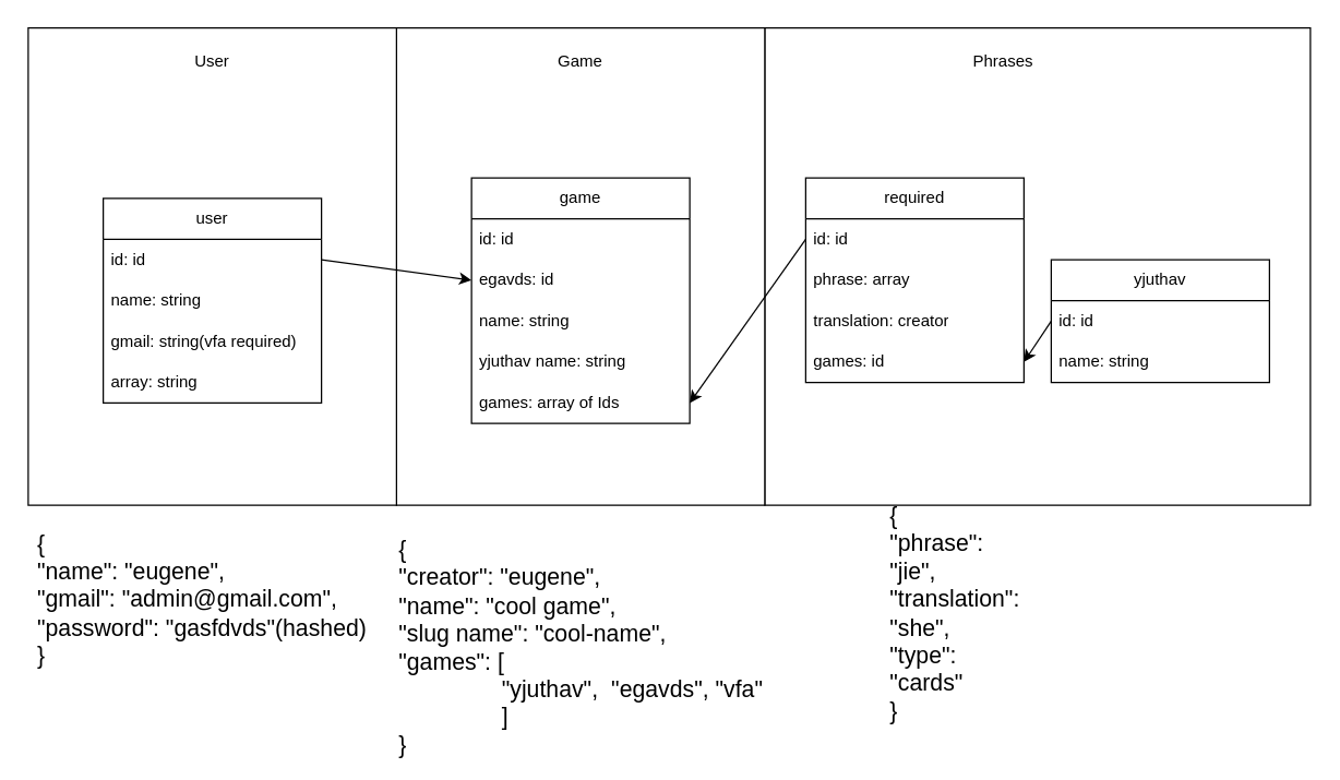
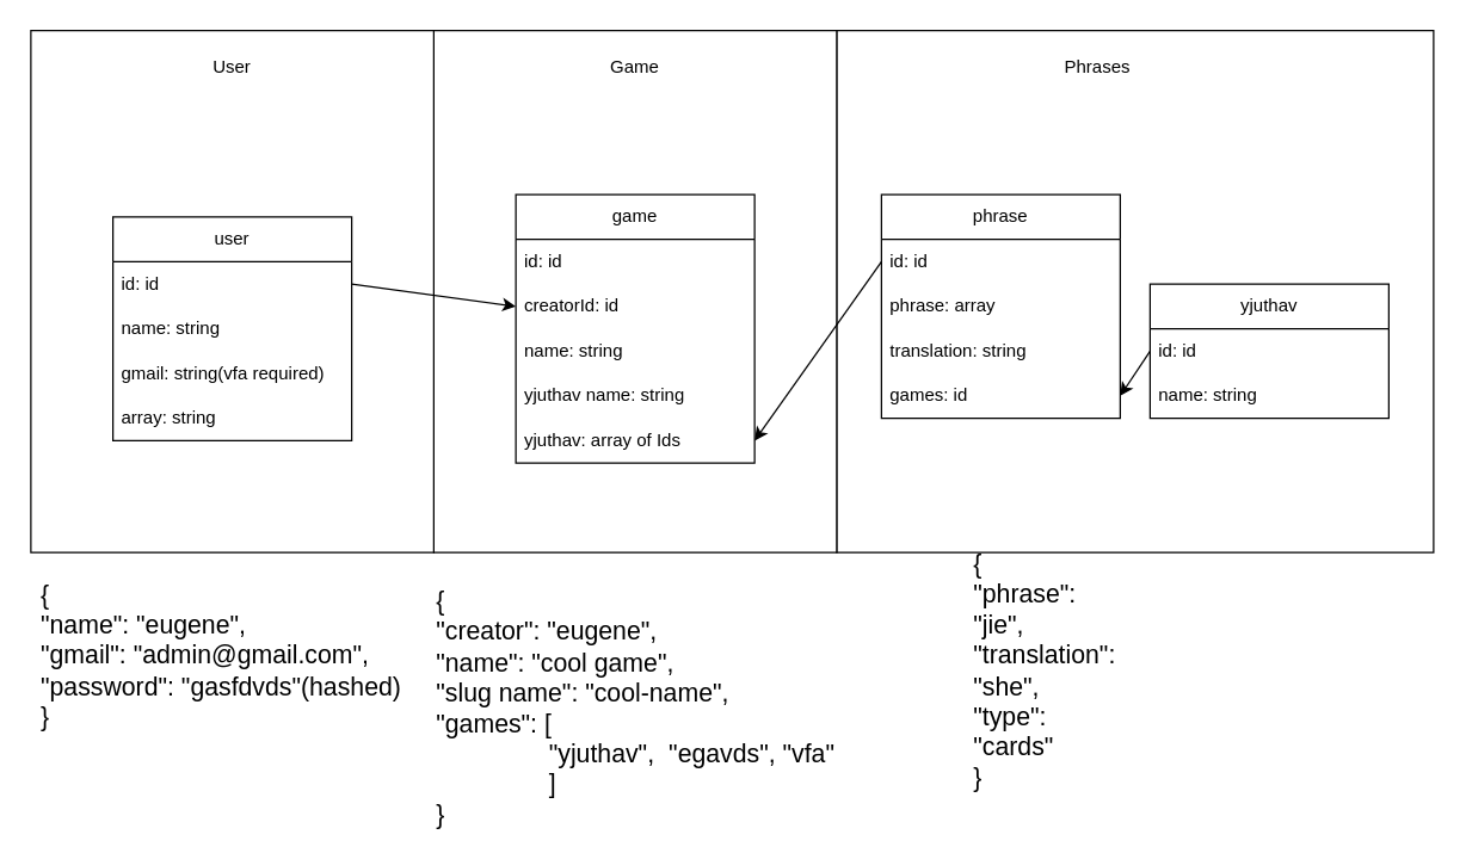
  <mxCell id="0" />
  <mxCell id="1" parent="0" />
  <mxCell id="2" value="" style="rounded=0;whiteSpace=wrap;html=1;" vertex="1" parent="1"><mxGeometry x="560" y="20" width="400" height="350" as="geometry" /></mxCell>
  <mxCell id="3" value="" style="rounded=0;whiteSpace=wrap;html=1;" vertex="1" parent="1"><mxGeometry x="290" y="20" width="270" height="350" as="geometry" /></mxCell>
  <mxCell id="4" value="" style="rounded=0;whiteSpace=wrap;html=1;" vertex="1" parent="1"><mxGeometry x="20" y="20" width="270" height="350" as="geometry" /></mxCell>
  <mxCell id="5" value="game" style="swimlane;fontStyle=0;childLayout=stackLayout;horizontal=1;startSize=30;horizontalStack=0;resizeParent=1;resizeParentMax=0;resizeLast=0;collapsible=1;marginBottom=0;whiteSpace=wrap;html=1;" vertex="1" parent="1"><mxGeometry x="345" y="130" width="160" height="180" as="geometry" /></mxCell>
  <mxCell id="6" value="id: id" style="text;strokeColor=none;fillColor=none;align=left;verticalAlign=middle;spacingLeft=4;spacingRight=4;overflow=hidden;points=[[0,0.5],[1,0.5]];portConstraint=eastwest;rotatable=0;whiteSpace=wrap;html=1;" vertex="1" parent="5"><mxGeometry y="30" width="160" height="30" as="geometry" /></mxCell>
- <mxCell id="7" value="egavds: id" style="text;strokeColor=none;fillColor=none;align=left;verticalAlign=middle;spacingLeft=4;spacingRight=4;overflow=hidden;points=[[0,0.5],[1,0.5]];portConstraint=eastwest;rotatable=0;whiteSpace=wrap;html=1;" vertex="1" parent="5"><mxGeometry y="60" width="160" height="30" as="geometry" /></mxCell>
+ <mxCell id="7" value="creatorId: id" style="text;strokeColor=none;fillColor=none;align=left;verticalAlign=middle;spacingLeft=4;spacingRight=4;overflow=hidden;points=[[0,0.5],[1,0.5]];portConstraint=eastwest;rotatable=0;whiteSpace=wrap;html=1;" vertex="1" parent="5"><mxGeometry y="60" width="160" height="30" as="geometry" /></mxCell>
  <mxCell id="8" value="name: string" style="text;strokeColor=none;fillColor=none;align=left;verticalAlign=middle;spacingLeft=4;spacingRight=4;overflow=hidden;points=[[0,0.5],[1,0.5]];portConstraint=eastwest;rotatable=0;whiteSpace=wrap;html=1;" vertex="1" parent="5"><mxGeometry y="90" width="160" height="30" as="geometry" /></mxCell>
  <mxCell id="9" value="yjuthav name: string" style="text;strokeColor=none;fillColor=none;align=left;verticalAlign=middle;spacingLeft=4;spacingRight=4;overflow=hidden;points=[[0,0.5],[1,0.5]];portConstraint=eastwest;rotatable=0;whiteSpace=wrap;html=1;" vertex="1" parent="5"><mxGeometry y="120" width="160" height="30" as="geometry" /></mxCell>
- <mxCell id="10" value="games: array of Ids" style="text;strokeColor=none;fillColor=none;align=left;verticalAlign=middle;spacingLeft=4;spacingRight=4;overflow=hidden;points=[[0,0.5],[1,0.5]];portConstraint=eastwest;rotatable=0;whiteSpace=wrap;html=1;" vertex="1" parent="5"><mxGeometry y="150" width="160" height="30" as="geometry" /></mxCell>
- <mxCell id="11" value="required" style="swimlane;fontStyle=0;childLayout=stackLayout;horizontal=1;startSize=30;horizontalStack=0;resizeParent=1;resizeParentMax=0;resizeLast=0;collapsible=1;marginBottom=0;whiteSpace=wrap;html=1;" vertex="1" parent="1"><mxGeometry x="590" y="130" width="160" height="150" as="geometry" /></mxCell>
+ <mxCell id="10" value="yjuthav: array of Ids" style="text;strokeColor=none;fillColor=none;align=left;verticalAlign=middle;spacingLeft=4;spacingRight=4;overflow=hidden;points=[[0,0.5],[1,0.5]];portConstraint=eastwest;rotatable=0;whiteSpace=wrap;html=1;" vertex="1" parent="5"><mxGeometry y="150" width="160" height="30" as="geometry" /></mxCell>
+ <mxCell id="11" value="phrase" style="swimlane;fontStyle=0;childLayout=stackLayout;horizontal=1;startSize=30;horizontalStack=0;resizeParent=1;resizeParentMax=0;resizeLast=0;collapsible=1;marginBottom=0;whiteSpace=wrap;html=1;" vertex="1" parent="1"><mxGeometry x="590" y="130" width="160" height="150" as="geometry" /></mxCell>
  <mxCell id="12" value="id: id" style="text;strokeColor=none;fillColor=none;align=left;verticalAlign=middle;spacingLeft=4;spacingRight=4;overflow=hidden;points=[[0,0.5],[1,0.5]];portConstraint=eastwest;rotatable=0;whiteSpace=wrap;html=1;" vertex="1" parent="11"><mxGeometry y="30" width="160" height="30" as="geometry" /></mxCell>
  <mxCell id="13" value="phrase: array" style="text;strokeColor=none;fillColor=none;align=left;verticalAlign=middle;spacingLeft=4;spacingRight=4;overflow=hidden;points=[[0,0.5],[1,0.5]];portConstraint=eastwest;rotatable=0;whiteSpace=wrap;html=1;" vertex="1" parent="11"><mxGeometry y="60" width="160" height="30" as="geometry" /></mxCell>
- <mxCell id="14" value="translation: creator" style="text;strokeColor=none;fillColor=none;align=left;verticalAlign=middle;spacingLeft=4;spacingRight=4;overflow=hidden;points=[[0,0.5],[1,0.5]];portConstraint=eastwest;rotatable=0;whiteSpace=wrap;html=1;" vertex="1" parent="11"><mxGeometry y="90" width="160" height="30" as="geometry" /></mxCell>
+ <mxCell id="14" value="translation: string" style="text;strokeColor=none;fillColor=none;align=left;verticalAlign=middle;spacingLeft=4;spacingRight=4;overflow=hidden;points=[[0,0.5],[1,0.5]];portConstraint=eastwest;rotatable=0;whiteSpace=wrap;html=1;" vertex="1" parent="11"><mxGeometry y="90" width="160" height="30" as="geometry" /></mxCell>
  <mxCell id="15" value="games: id" style="text;strokeColor=none;fillColor=none;align=left;verticalAlign=middle;spacingLeft=4;spacingRight=4;overflow=hidden;points=[[0,0.5],[1,0.5]];portConstraint=eastwest;rotatable=0;whiteSpace=wrap;html=1;" vertex="1" parent="11"><mxGeometry y="120" width="160" height="30" as="geometry" /></mxCell>
  <mxCell id="16" value="" style="endArrow=classic;html=1;rounded=0;exitX=0;exitY=0.5;exitDx=0;exitDy=0;entryX=1;entryY=0.5;entryDx=0;entryDy=0;" edge="1" parent="1" source="12" target="10"><mxGeometry width="50" height="50" relative="1" as="geometry"><mxPoint x="350" y="310" as="sourcePoint" /><mxPoint x="400" y="260" as="targetPoint" /></mxGeometry></mxCell>
  <mxCell id="17" value="user" style="swimlane;fontStyle=0;childLayout=stackLayout;horizontal=1;startSize=30;horizontalStack=0;resizeParent=1;resizeParentMax=0;resizeLast=0;collapsible=1;marginBottom=0;whiteSpace=wrap;html=1;" vertex="1" parent="1"><mxGeometry x="75" y="145" width="160" height="150" as="geometry" /></mxCell>
  <mxCell id="18" value="id: id" style="text;strokeColor=none;fillColor=none;align=left;verticalAlign=middle;spacingLeft=4;spacingRight=4;overflow=hidden;points=[[0,0.5],[1,0.5]];portConstraint=eastwest;rotatable=0;whiteSpace=wrap;html=1;" vertex="1" parent="17"><mxGeometry y="30" width="160" height="30" as="geometry" /></mxCell>
  <mxCell id="19" value="name: string" style="text;strokeColor=none;fillColor=none;align=left;verticalAlign=middle;spacingLeft=4;spacingRight=4;overflow=hidden;points=[[0,0.5],[1,0.5]];portConstraint=eastwest;rotatable=0;whiteSpace=wrap;html=1;" vertex="1" parent="17"><mxGeometry y="60" width="160" height="30" as="geometry" /></mxCell>
  <mxCell id="20" value="gmail: string(vfa required)" style="text;strokeColor=none;fillColor=none;align=left;verticalAlign=middle;spacingLeft=4;spacingRight=4;overflow=hidden;points=[[0,0.5],[1,0.5]];portConstraint=eastwest;rotatable=0;whiteSpace=wrap;html=1;" vertex="1" parent="17"><mxGeometry y="90" width="160" height="30" as="geometry" /></mxCell>
  <mxCell id="21" value="array: string" style="text;strokeColor=none;fillColor=none;align=left;verticalAlign=middle;spacingLeft=4;spacingRight=4;overflow=hidden;points=[[0,0.5],[1,0.5]];portConstraint=eastwest;rotatable=0;whiteSpace=wrap;html=1;" vertex="1" parent="17"><mxGeometry y="120" width="160" height="30" as="geometry" /></mxCell>
  <mxCell id="22" value="yjuthav" style="swimlane;fontStyle=0;childLayout=stackLayout;horizontal=1;startSize=30;horizontalStack=0;resizeParent=1;resizeParentMax=0;resizeLast=0;collapsible=1;marginBottom=0;whiteSpace=wrap;html=1;" vertex="1" parent="1"><mxGeometry x="770" y="190" width="160" height="90" as="geometry" /></mxCell>
  <mxCell id="23" value="id: id" style="text;strokeColor=none;fillColor=none;align=left;verticalAlign=middle;spacingLeft=4;spacingRight=4;overflow=hidden;points=[[0,0.5],[1,0.5]];portConstraint=eastwest;rotatable=0;whiteSpace=wrap;html=1;" vertex="1" parent="22"><mxGeometry y="30" width="160" height="30" as="geometry" /></mxCell>
  <mxCell id="24" value="name: string" style="text;strokeColor=none;fillColor=none;align=left;verticalAlign=middle;spacingLeft=4;spacingRight=4;overflow=hidden;points=[[0,0.5],[1,0.5]];portConstraint=eastwest;rotatable=0;whiteSpace=wrap;html=1;" vertex="1" parent="22"><mxGeometry y="60" width="160" height="30" as="geometry" /></mxCell>
  <mxCell id="25" value="" style="endArrow=classic;html=1;rounded=0;exitX=1;exitY=0.5;exitDx=0;exitDy=0;entryX=0;entryY=0.5;entryDx=0;entryDy=0;" edge="1" parent="1" source="18" target="7"><mxGeometry width="50" height="50" relative="1" as="geometry"><mxPoint x="420" y="270" as="sourcePoint" /><mxPoint x="470" y="220" as="targetPoint" /></mxGeometry></mxCell>
  <mxCell id="26" value="" style="endArrow=classic;html=1;rounded=0;exitX=0;exitY=0.5;exitDx=0;exitDy=0;entryX=1;entryY=0.5;entryDx=0;entryDy=0;" edge="1" parent="1" source="23" target="15"><mxGeometry width="50" height="50" relative="1" as="geometry"><mxPoint x="600" y="185" as="sourcePoint" /><mxPoint x="515" y="305" as="targetPoint" /></mxGeometry></mxCell>
  <mxCell id="27" value="User" style="text;html=1;align=center;verticalAlign=middle;whiteSpace=wrap;rounded=0;" vertex="1" parent="1"><mxGeometry x="125" y="30" width="60" height="30" as="geometry" /></mxCell>
  <mxCell id="28" value="Game" style="text;html=1;align=center;verticalAlign=middle;whiteSpace=wrap;rounded=0;" vertex="1" parent="1"><mxGeometry x="395" y="30" width="60" height="30" as="geometry" /></mxCell>
  <mxCell id="29" value="Phrases" style="text;html=1;align=center;verticalAlign=middle;whiteSpace=wrap;rounded=0;" vertex="1" parent="1"><mxGeometry x="705" y="30" width="60" height="30" as="geometry" /></mxCell>
  <mxCell id="30" value="{&lt;div style=&quot;font-size: 17px;&quot;&gt;&lt;div style=&quot;font-size: 17px;&quot;&gt;&quot;creator&quot;: &quot;eugene&quot;,&lt;/div&gt;&lt;div style=&quot;font-size: 17px;&quot;&gt;&lt;span style=&quot;background-color: initial; font-size: 17px;&quot;&gt;&quot;name&quot;: &quot;cool game&quot;,&lt;/span&gt;&lt;/div&gt;&lt;div style=&quot;font-size: 17px;&quot;&gt;&lt;span style=&quot;background-color: initial; font-size: 17px;&quot;&gt;&quot;slug name&quot;: &quot;cool-name&quot;,&lt;/span&gt;&lt;/div&gt;&lt;div style=&quot;font-size: 17px;&quot;&gt;&lt;span style=&quot;background-color: initial; font-size: 17px;&quot;&gt;&quot;games&quot;: [&lt;/span&gt;&lt;/div&gt;&lt;div style=&quot;font-size: 17px;&quot;&gt;&lt;span style=&quot;background-color: initial; font-size: 17px;&quot;&gt;&lt;span style=&quot;white-space: pre; font-size: 17px;&quot;&gt;&#09;&lt;/span&gt;&lt;/span&gt;&lt;span style=&quot;background-color: initial; font-size: 17px;&quot;&gt;&lt;span style=&quot;white-space: pre; font-size: 17px;&quot;&gt;&#09;&quot;yjuthav&quot;,&lt;span style=&quot;white-space: pre; font-size: 17px;&quot;&gt;&#09;&lt;/span&gt; &lt;/span&gt;&quot;egavds&quot;, &quot;vfa&quot;&lt;/span&gt;&lt;/div&gt;&lt;div style=&quot;font-size: 17px;&quot;&gt;&lt;/div&gt;&lt;div style=&quot;font-size: 17px;&quot;&gt;&lt;span style=&quot;background-color: initial; font-size: 17px;&quot;&gt;&lt;span style=&quot;white-space: pre; font-size: 17px;&quot;&gt;&#09;&lt;/span&gt;&lt;span style=&quot;white-space: pre; font-size: 17px;&quot;&gt;&#09;&lt;/span&gt;]&lt;/span&gt;&lt;/div&gt;&lt;div style=&quot;font-size: 17px;&quot;&gt;&lt;/div&gt;&lt;div style=&quot;font-size: 17px;&quot;&gt;&lt;span style=&quot;background-color: initial; font-size: 17px;&quot;&gt;}&lt;/span&gt;&lt;/div&gt;&lt;/div&gt;" style="text;html=1;align=left;verticalAlign=middle;whiteSpace=wrap;rounded=0;fontSize=17;" vertex="1" parent="1"><mxGeometry x="290" y="400" width="270" height="150" as="geometry" /></mxCell>
  <mxCell id="31" value="&lt;font style=&quot;font-size: 17px;&quot;&gt;{&lt;/font&gt;&lt;div&gt;&lt;font style=&quot;font-size: 17px;&quot;&gt;&quot;name&quot;: &quot;eugene&quot;,&lt;/font&gt;&lt;/div&gt;&lt;div&gt;&lt;font style=&quot;font-size: 17px;&quot;&gt;&quot;gmail&quot;: &quot;admin@gmail.com&quot;,&lt;/font&gt;&lt;/div&gt;&lt;div&gt;&lt;span style=&quot;font-size: 17px;&quot;&gt;&quot;password&quot;: &quot;gasfdvds&quot;(hashed)&lt;/span&gt;&lt;/div&gt;&lt;div&gt;&lt;font style=&quot;font-size: 17px;&quot;&gt;}&lt;/font&gt;&lt;/div&gt;" style="text;html=1;align=left;verticalAlign=middle;resizable=0;points=[];autosize=1;strokeColor=none;fillColor=none;" vertex="1" parent="1"><mxGeometry x="25" y="380" width="260" height="120" as="geometry" /></mxCell>
  <mxCell id="32" value="&lt;div style=&quot;font-size: 17px; text-wrap: wrap;&quot;&gt;&lt;span style=&quot;background-color: initial;&quot;&gt;{&lt;/span&gt;&lt;/div&gt;&lt;div style=&quot;font-size: 17px; text-wrap: wrap;&quot;&gt;&lt;span style=&quot;background-color: initial;&quot;&gt;&quot;phrase&quot;: &quot;jie&quot;,&lt;/span&gt;&lt;/div&gt;&lt;div style=&quot;font-size: 17px; text-wrap: wrap;&quot;&gt;&lt;span style=&quot;background-color: initial;&quot;&gt;&quot;translation&quot;: &quot;she&quot;,&lt;/span&gt;&lt;/div&gt;&lt;div style=&quot;font-size: 17px; text-wrap: wrap;&quot;&gt;&lt;span style=&quot;background-color: initial;&quot;&gt;&quot;type&quot;: &quot;cards&quot;&lt;/span&gt;&lt;/div&gt;&lt;div style=&quot;font-size: 17px; text-wrap: wrap;&quot;&gt;&lt;span style=&quot;background-color: initial;&quot;&gt;}&lt;/span&gt;&lt;/div&gt;" style="text;html=1;align=left;verticalAlign=middle;resizable=0;points=[];autosize=1;strokeColor=none;fillColor=none;" vertex="1" parent="1"><mxGeometry x="650" y="390" width="170" height="120" as="geometry" /></mxCell>
